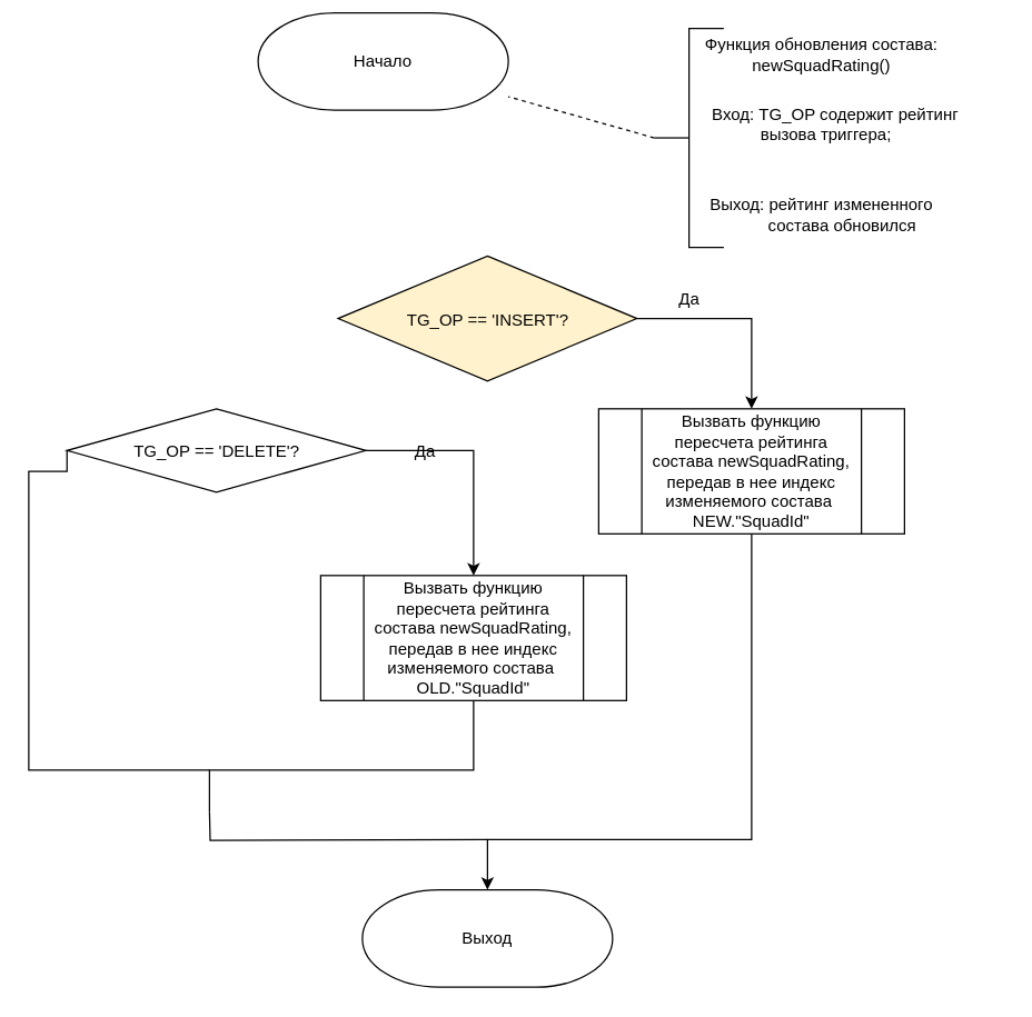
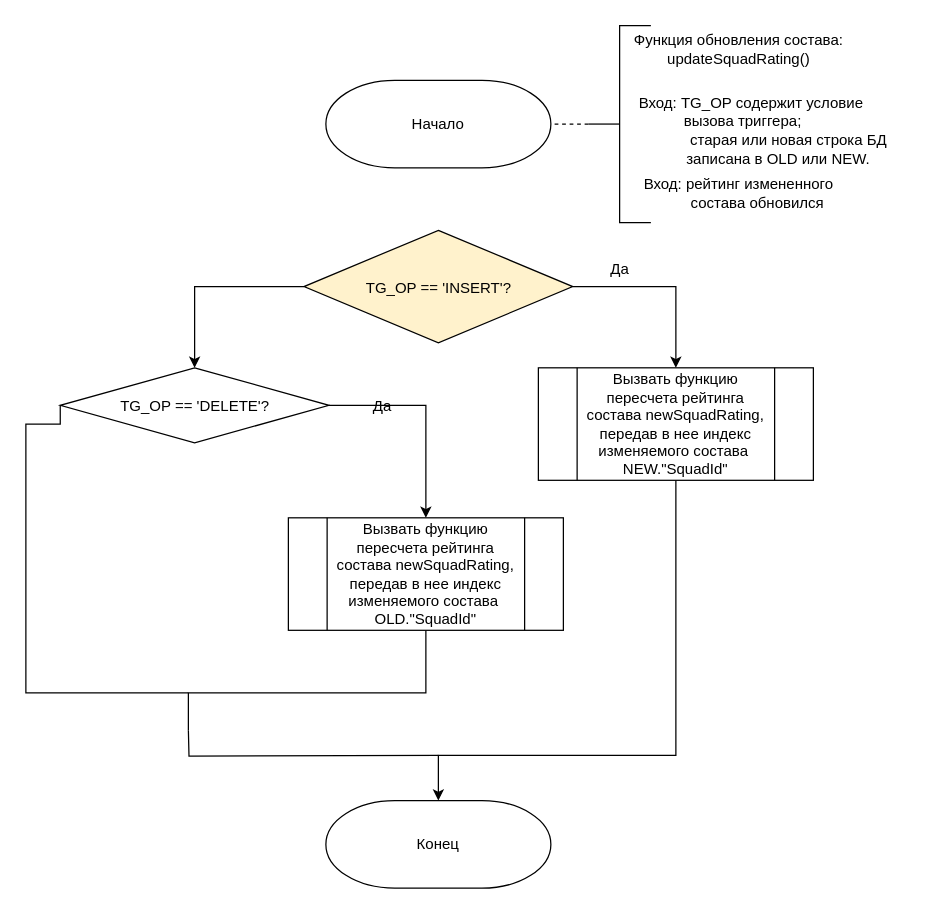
  <mxCell id="0" />
  <mxCell id="1" parent="0" />
  <mxCell id="2" value="&lt;font style=&quot;font-size: 12px&quot;&gt;Да&lt;/font&gt;" style="text;html=1;align=center;verticalAlign=middle;resizable=0;points=[];autosize=1;strokeColor=none;fillColor=none;fontSize=14;" vertex="1" parent="1"><mxGeometry x="480" y="203.75" width="30" height="20" as="geometry" /></mxCell>
- <mxCell id="3" value="Начало" style="strokeWidth=1;html=1;shape=mxgraph.flowchart.terminator;whiteSpace=wrap;" vertex="1" parent="1"><mxGeometry x="185" y="8.75" width="180" height="70" as="geometry" /></mxCell>
+ <mxCell id="3" value="Начало" style="strokeWidth=1;html=1;shape=mxgraph.flowchart.terminator;whiteSpace=wrap;" vertex="1" parent="1"><mxGeometry x="260" y="63.75" width="180" height="70" as="geometry" /></mxCell>
  <mxCell id="4" style="edgeStyle=orthogonalEdgeStyle;html=1;exitX=1;exitY=0.5;exitDx=0;exitDy=0;entryX=0.5;entryY=0;entryDx=0;entryDy=0;endArrow=classic;endFill=1;rounded=0;" edge="1" parent="1" source="6" target="10"><mxGeometry relative="1" as="geometry" /></mxCell>
+ <mxCell id="5" style="edgeStyle=orthogonalEdgeStyle;rounded=0;html=1;exitX=0;exitY=0.5;exitDx=0;exitDy=0;entryX=0.5;entryY=0;entryDx=0;entryDy=0;endArrow=classic;endFill=1;" edge="1" parent="1" source="6" target="14"><mxGeometry relative="1" as="geometry" /></mxCell>
  <mxCell id="6" value="&lt;font style=&quot;font-size: 12px&quot;&gt;TG_OP == 'INSERT'?&lt;/font&gt;" style="rhombus;whiteSpace=wrap;html=1;fontSize=14;fillColor=#fff2cc;" vertex="1" parent="1"><mxGeometry x="242.5" y="183.75" width="215" height="90" as="geometry" /></mxCell>
  <mxCell id="7" style="edgeStyle=none;html=1;exitX=0;exitY=0.5;exitDx=0;exitDy=0;exitPerimeter=0;endArrow=none;endFill=0;dashed=1;" edge="1" parent="1" source="8" target="3"><mxGeometry relative="1" as="geometry" /></mxCell>
  <mxCell id="8" value="" style="strokeWidth=1;html=1;shape=mxgraph.flowchart.annotation_2;align=left;labelPosition=right;pointerEvents=1;" vertex="1" parent="1"><mxGeometry x="470" y="20" width="50" height="157.5" as="geometry" /></mxCell>
  <mxCell id="9" style="edgeStyle=orthogonalEdgeStyle;rounded=0;html=1;exitX=0.5;exitY=1;exitDx=0;exitDy=0;endArrow=classic;endFill=1;" edge="1" parent="1" source="10" target="18"><mxGeometry relative="1" as="geometry"><Array as="points"><mxPoint x="540" y="603.75" /><mxPoint x="350" y="603.75" /></Array></mxGeometry></mxCell>
  <mxCell id="10" value="Вызвать функцию пересчета рейтинга состава newSquadRating, передав в нее индекс изменяемого состава&amp;nbsp;&lt;br&gt;NEW.&quot;SquadId&quot;" style="verticalLabelPosition=middle;verticalAlign=middle;html=1;shape=process;whiteSpace=wrap;rounded=0;size=0.14;arcSize=6;horizontal=1;align=center;labelPosition=center;" vertex="1" parent="1"><mxGeometry x="430" y="293.75" width="220" height="90" as="geometry" /></mxCell>
- <mxCell id="11" value="Функция обновления состава:&lt;br&gt;newSquadRating()" style="text;html=1;align=center;verticalAlign=middle;resizable=0;points=[];autosize=1;strokeColor=none;fillColor=none;" vertex="1" parent="1"><mxGeometry x="495" y="23.75" width="190" height="30" as="geometry" /></mxCell>
+ <mxCell id="11" value="Функция обновления состава:&lt;br&gt;updateSquadRating()" style="text;html=1;align=center;verticalAlign=middle;resizable=0;points=[];autosize=1;strokeColor=none;fillColor=none;" vertex="1" parent="1"><mxGeometry x="495" y="23.75" width="190" height="30" as="geometry" /></mxCell>
  <mxCell id="12" style="edgeStyle=orthogonalEdgeStyle;rounded=0;html=1;exitX=1;exitY=0.5;exitDx=0;exitDy=0;entryX=0.5;entryY=0;entryDx=0;entryDy=0;endArrow=classic;endFill=1;" edge="1" parent="1" source="14" target="16"><mxGeometry relative="1" as="geometry" /></mxCell>
  <mxCell id="13" style="edgeStyle=orthogonalEdgeStyle;rounded=0;html=1;exitX=0;exitY=0.5;exitDx=0;exitDy=0;endArrow=none;endFill=0;" edge="1" parent="1" source="14"><mxGeometry relative="1" as="geometry"><mxPoint x="150" y="553.75" as="targetPoint" /><Array as="points"><mxPoint x="20" y="338.75" /><mxPoint x="20" y="553.75" /></Array></mxGeometry></mxCell>
  <mxCell id="14" value="&lt;font style=&quot;font-size: 12px&quot;&gt;TG_OP == 'DELETE'?&lt;/font&gt;" style="rhombus;whiteSpace=wrap;html=1;fontSize=14;" vertex="1" parent="1"><mxGeometry x="47.5" y="293.75" width="215" height="60" as="geometry" /></mxCell>
  <mxCell id="15" style="edgeStyle=orthogonalEdgeStyle;rounded=0;html=1;exitX=0.5;exitY=1;exitDx=0;exitDy=0;endArrow=none;endFill=0;" edge="1" parent="1" source="16"><mxGeometry relative="1" as="geometry"><mxPoint x="150" y="583.75" as="targetPoint" /><Array as="points"><mxPoint x="340" y="553.75" /><mxPoint x="150" y="553.75" /></Array></mxGeometry></mxCell>
  <mxCell id="16" value="Вызвать функцию пересчета рейтинга состава newSquadRating, передав в нее индекс изменяемого состава&amp;nbsp;&lt;br&gt;OLD.&quot;SquadId&quot;" style="verticalLabelPosition=middle;verticalAlign=middle;html=1;shape=process;whiteSpace=wrap;rounded=0;size=0.14;arcSize=6;horizontal=1;align=center;labelPosition=center;" vertex="1" parent="1"><mxGeometry x="230" y="413.75" width="220" height="90" as="geometry" /></mxCell>
  <mxCell id="17" style="edgeStyle=orthogonalEdgeStyle;rounded=0;html=1;endArrow=none;endFill=0;" edge="1" parent="1"><mxGeometry relative="1" as="geometry"><mxPoint x="150" y="583.75" as="targetPoint" /><mxPoint x="350" y="603.75" as="sourcePoint" /></mxGeometry></mxCell>
- <mxCell id="18" value="Выход" style="strokeWidth=1;html=1;shape=mxgraph.flowchart.terminator;whiteSpace=wrap;" vertex="1" parent="1"><mxGeometry x="260" y="640" width="180" height="70" as="geometry" /></mxCell>
- <mxCell id="19" value="Вход: TG_OP содержит рейтинг &lt;br&gt;вызова триггера;&amp;nbsp; &amp;nbsp;&amp;nbsp;" style="text;html=1;align=center;verticalAlign=middle;resizable=0;points=[];autosize=1;strokeColor=none;fillColor=none;fontSize=12;" vertex="1" parent="1"><mxGeometry x="500" y="73.75" width="200" height="30" as="geometry" /></mxCell>
- <mxCell id="21" value="Выход: рейтинг измененного &lt;br&gt;&amp;nbsp; &amp;nbsp; &amp;nbsp; &amp;nbsp; &amp;nbsp;состава обновился" style="text;html=1;align=center;verticalAlign=middle;resizable=0;points=[];autosize=1;strokeColor=none;fillColor=none;fontSize=12;" vertex="1" parent="1"><mxGeometry x="500" y="138.75" width="180" height="30" as="geometry" /></mxCell>
+ <mxCell id="18" value="Конец" style="strokeWidth=1;html=1;shape=mxgraph.flowchart.terminator;whiteSpace=wrap;" vertex="1" parent="1"><mxGeometry x="260" y="640" width="180" height="70" as="geometry" /></mxCell>
+ <mxCell id="19" value="Вход: TG_OP содержит условие &lt;br&gt;вызова триггера;&amp;nbsp; &amp;nbsp;&amp;nbsp;" style="text;html=1;align=center;verticalAlign=middle;resizable=0;points=[];autosize=1;strokeColor=none;fillColor=none;fontSize=12;" vertex="1" parent="1"><mxGeometry x="500" y="73.75" width="200" height="30" as="geometry" /></mxCell>
+ <mxCell id="20" value="cтарая или новая строка БД &lt;br&gt;записана в OLD или NEW.&amp;nbsp; &amp;nbsp; &amp;nbsp;" style="text;html=1;align=center;verticalAlign=middle;resizable=0;points=[];autosize=1;strokeColor=none;fillColor=none;fontSize=12;" vertex="1" parent="1"><mxGeometry x="540" y="103.75" width="180" height="30" as="geometry" /></mxCell>
+ <mxCell id="21" value="Вход: рейтинг измененного &lt;br&gt;&amp;nbsp; &amp;nbsp; &amp;nbsp; &amp;nbsp; &amp;nbsp;состава обновился" style="text;html=1;align=center;verticalAlign=middle;resizable=0;points=[];autosize=1;strokeColor=none;fillColor=none;fontSize=12;" vertex="1" parent="1"><mxGeometry x="500" y="138.75" width="180" height="30" as="geometry" /></mxCell>
  <mxCell id="22" value="&lt;font style=&quot;font-size: 12px&quot;&gt;Да&lt;/font&gt;" style="text;html=1;align=center;verticalAlign=middle;resizable=0;points=[];autosize=1;strokeColor=none;fillColor=none;fontSize=14;" vertex="1" parent="1"><mxGeometry x="290" y="313.75" width="30" height="20" as="geometry" /></mxCell>
